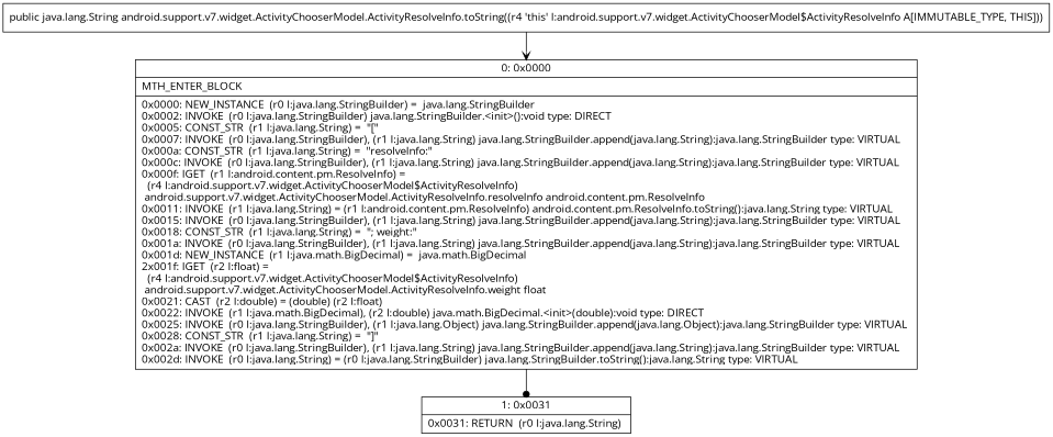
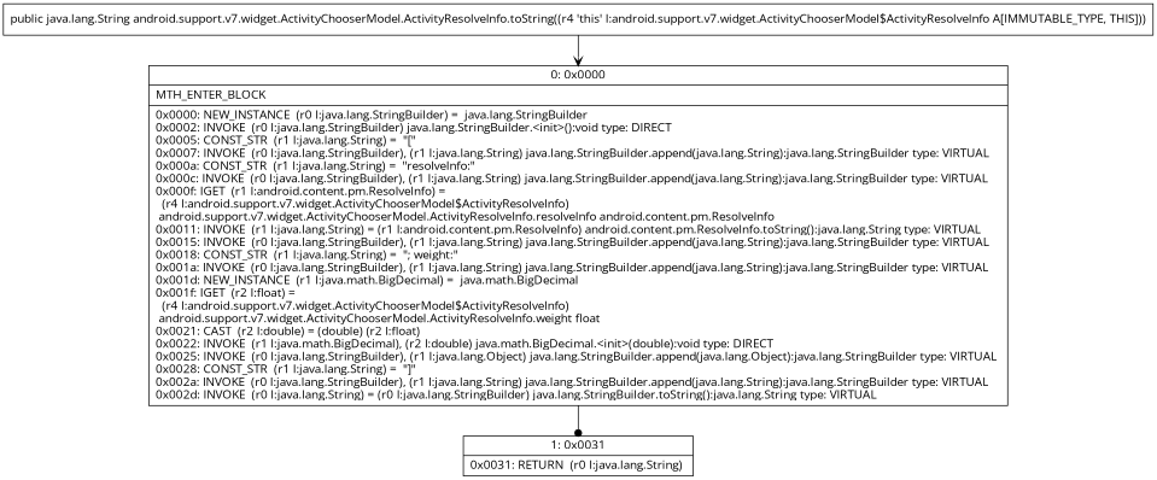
  digraph {
    fontname="Open Sans"
    node [shape=record fontname="Open Sans"]
    edge [fontname="Open Sans"]
-   n1 [label="{0\:\ 0x0000|MTH_ENTER_BLOCK\l|0x0000: NEW_INSTANCE  (r0 I:java.lang.StringBuilder) =  java.lang.StringBuilder \l0x0002: INVOKE  (r0 I:java.lang.StringBuilder) java.lang.StringBuilder.\<init\>():void type: DIRECT \l0x0005: CONST_STR  (r1 I:java.lang.String) =  \"[\" \l0x0007: INVOKE  (r0 I:java.lang.StringBuilder), (r1 I:java.lang.String) java.lang.StringBuilder.append(java.lang.String):java.lang.StringBuilder type: VIRTUAL \l0x000a: CONST_STR  (r1 I:java.lang.String) =  \"resolveInfo:\" \l0x000c: INVOKE  (r0 I:java.lang.StringBuilder), (r1 I:java.lang.String) java.lang.StringBuilder.append(java.lang.String):java.lang.StringBuilder type: VIRTUAL \l0x000f: IGET  (r1 I:android.content.pm.ResolveInfo) = \l  (r4 I:android.support.v7.widget.ActivityChooserModel$ActivityResolveInfo)\l android.support.v7.widget.ActivityChooserModel.ActivityResolveInfo.resolveInfo android.content.pm.ResolveInfo \l0x0011: INVOKE  (r1 I:java.lang.String) = (r1 I:android.content.pm.ResolveInfo) android.content.pm.ResolveInfo.toString():java.lang.String type: VIRTUAL \l0x0015: INVOKE  (r0 I:java.lang.StringBuilder), (r1 I:java.lang.String) java.lang.StringBuilder.append(java.lang.String):java.lang.StringBuilder type: VIRTUAL \l0x0018: CONST_STR  (r1 I:java.lang.String) =  \"; weight:\" \l0x001a: INVOKE  (r0 I:java.lang.StringBuilder), (r1 I:java.lang.String) java.lang.StringBuilder.append(java.lang.String):java.lang.StringBuilder type: VIRTUAL \l0x001d: NEW_INSTANCE  (r1 I:java.math.BigDecimal) =  java.math.BigDecimal \l2x001f: IGET  (r2 I:float) = \l  (r4 I:android.support.v7.widget.ActivityChooserModel$ActivityResolveInfo)\l android.support.v7.widget.ActivityChooserModel.ActivityResolveInfo.weight float \l0x0021: CAST  (r2 I:double) = (double) (r2 I:float) \l0x0022: INVOKE  (r1 I:java.math.BigDecimal), (r2 I:double) java.math.BigDecimal.\<init\>(double):void type: DIRECT \l0x0025: INVOKE  (r0 I:java.lang.StringBuilder), (r1 I:java.lang.Object) java.lang.StringBuilder.append(java.lang.Object):java.lang.StringBuilder type: VIRTUAL \l0x0028: CONST_STR  (r1 I:java.lang.String) =  \"]\" \l0x002a: INVOKE  (r0 I:java.lang.StringBuilder), (r1 I:java.lang.String) java.lang.StringBuilder.append(java.lang.String):java.lang.StringBuilder type: VIRTUAL \l0x002d: INVOKE  (r0 I:java.lang.String) = (r0 I:java.lang.StringBuilder) java.lang.StringBuilder.toString():java.lang.String type: VIRTUAL \l}"]
+   n1 [label="{0\:\ 0x0000|MTH_ENTER_BLOCK\l|0x0000: NEW_INSTANCE  (r0 I:java.lang.StringBuilder) =  java.lang.StringBuilder \l0x0002: INVOKE  (r0 I:java.lang.StringBuilder) java.lang.StringBuilder.\<init\>():void type: DIRECT \l0x0005: CONST_STR  (r1 I:java.lang.String) =  \"[\" \l0x0007: INVOKE  (r0 I:java.lang.StringBuilder), (r1 I:java.lang.String) java.lang.StringBuilder.append(java.lang.String):java.lang.StringBuilder type: VIRTUAL \l0x000a: CONST_STR  (r1 I:java.lang.String) =  \"resolveInfo:\" \l0x000c: INVOKE  (r0 I:java.lang.StringBuilder), (r1 I:java.lang.String) java.lang.StringBuilder.append(java.lang.String):java.lang.StringBuilder type: VIRTUAL \l0x000f: IGET  (r1 I:android.content.pm.ResolveInfo) = \l  (r4 I:android.support.v7.widget.ActivityChooserModel$ActivityResolveInfo)\l android.support.v7.widget.ActivityChooserModel.ActivityResolveInfo.resolveInfo android.content.pm.ResolveInfo \l0x0011: INVOKE  (r1 I:java.lang.String) = (r1 I:android.content.pm.ResolveInfo) android.content.pm.ResolveInfo.toString():java.lang.String type: VIRTUAL \l0x0015: INVOKE  (r0 I:java.lang.StringBuilder), (r1 I:java.lang.String) java.lang.StringBuilder.append(java.lang.String):java.lang.StringBuilder type: VIRTUAL \l0x0018: CONST_STR  (r1 I:java.lang.String) =  \"; weight:\" \l0x001a: INVOKE  (r0 I:java.lang.StringBuilder), (r1 I:java.lang.String) java.lang.StringBuilder.append(java.lang.String):java.lang.StringBuilder type: VIRTUAL \l0x001d: NEW_INSTANCE  (r1 I:java.math.BigDecimal) =  java.math.BigDecimal \l0x001f: IGET  (r2 I:float) = \l  (r4 I:android.support.v7.widget.ActivityChooserModel$ActivityResolveInfo)\l android.support.v7.widget.ActivityChooserModel.ActivityResolveInfo.weight float \l0x0021: CAST  (r2 I:double) = (double) (r2 I:float) \l0x0022: INVOKE  (r1 I:java.math.BigDecimal), (r2 I:double) java.math.BigDecimal.\<init\>(double):void type: DIRECT \l0x0025: INVOKE  (r0 I:java.lang.StringBuilder), (r1 I:java.lang.Object) java.lang.StringBuilder.append(java.lang.Object):java.lang.StringBuilder type: VIRTUAL \l0x0028: CONST_STR  (r1 I:java.lang.String) =  \"]\" \l0x002a: INVOKE  (r0 I:java.lang.StringBuilder), (r1 I:java.lang.String) java.lang.StringBuilder.append(java.lang.String):java.lang.StringBuilder type: VIRTUAL \l0x002d: INVOKE  (r0 I:java.lang.String) = (r0 I:java.lang.StringBuilder) java.lang.StringBuilder.toString():java.lang.String type: VIRTUAL \l}"]
    n2 [label="{1\:\ 0x0031|0x0031: RETURN  (r0 I:java.lang.String) \l}"]
    n3 [label="{public java.lang.String android.support.v7.widget.ActivityChooserModel.ActivityResolveInfo.toString((r4 'this' I:android.support.v7.widget.ActivityChooserModel$ActivityResolveInfo A[IMMUTABLE_TYPE, THIS])) }"]
    n1 -> n2 [arrowhead=dot]
    n3 -> n1 [arrowhead=vee]
  }
